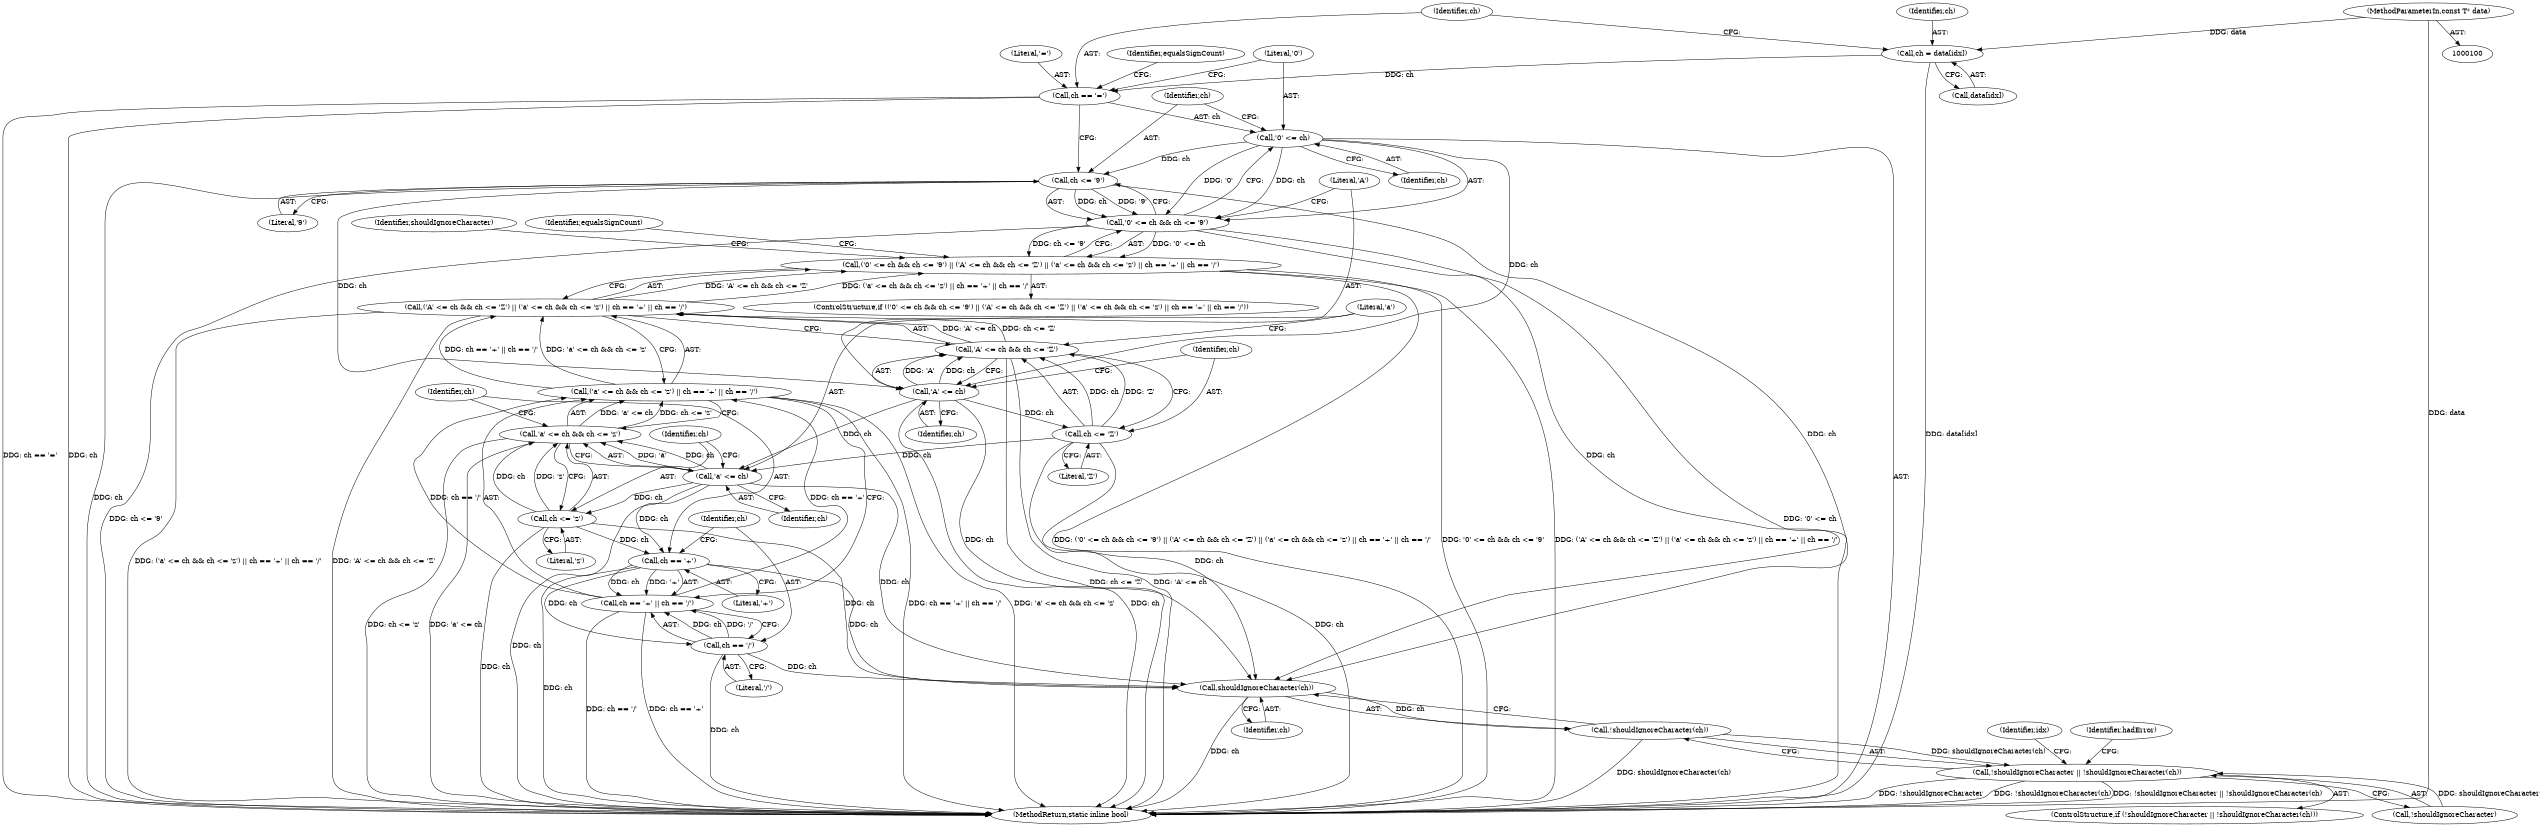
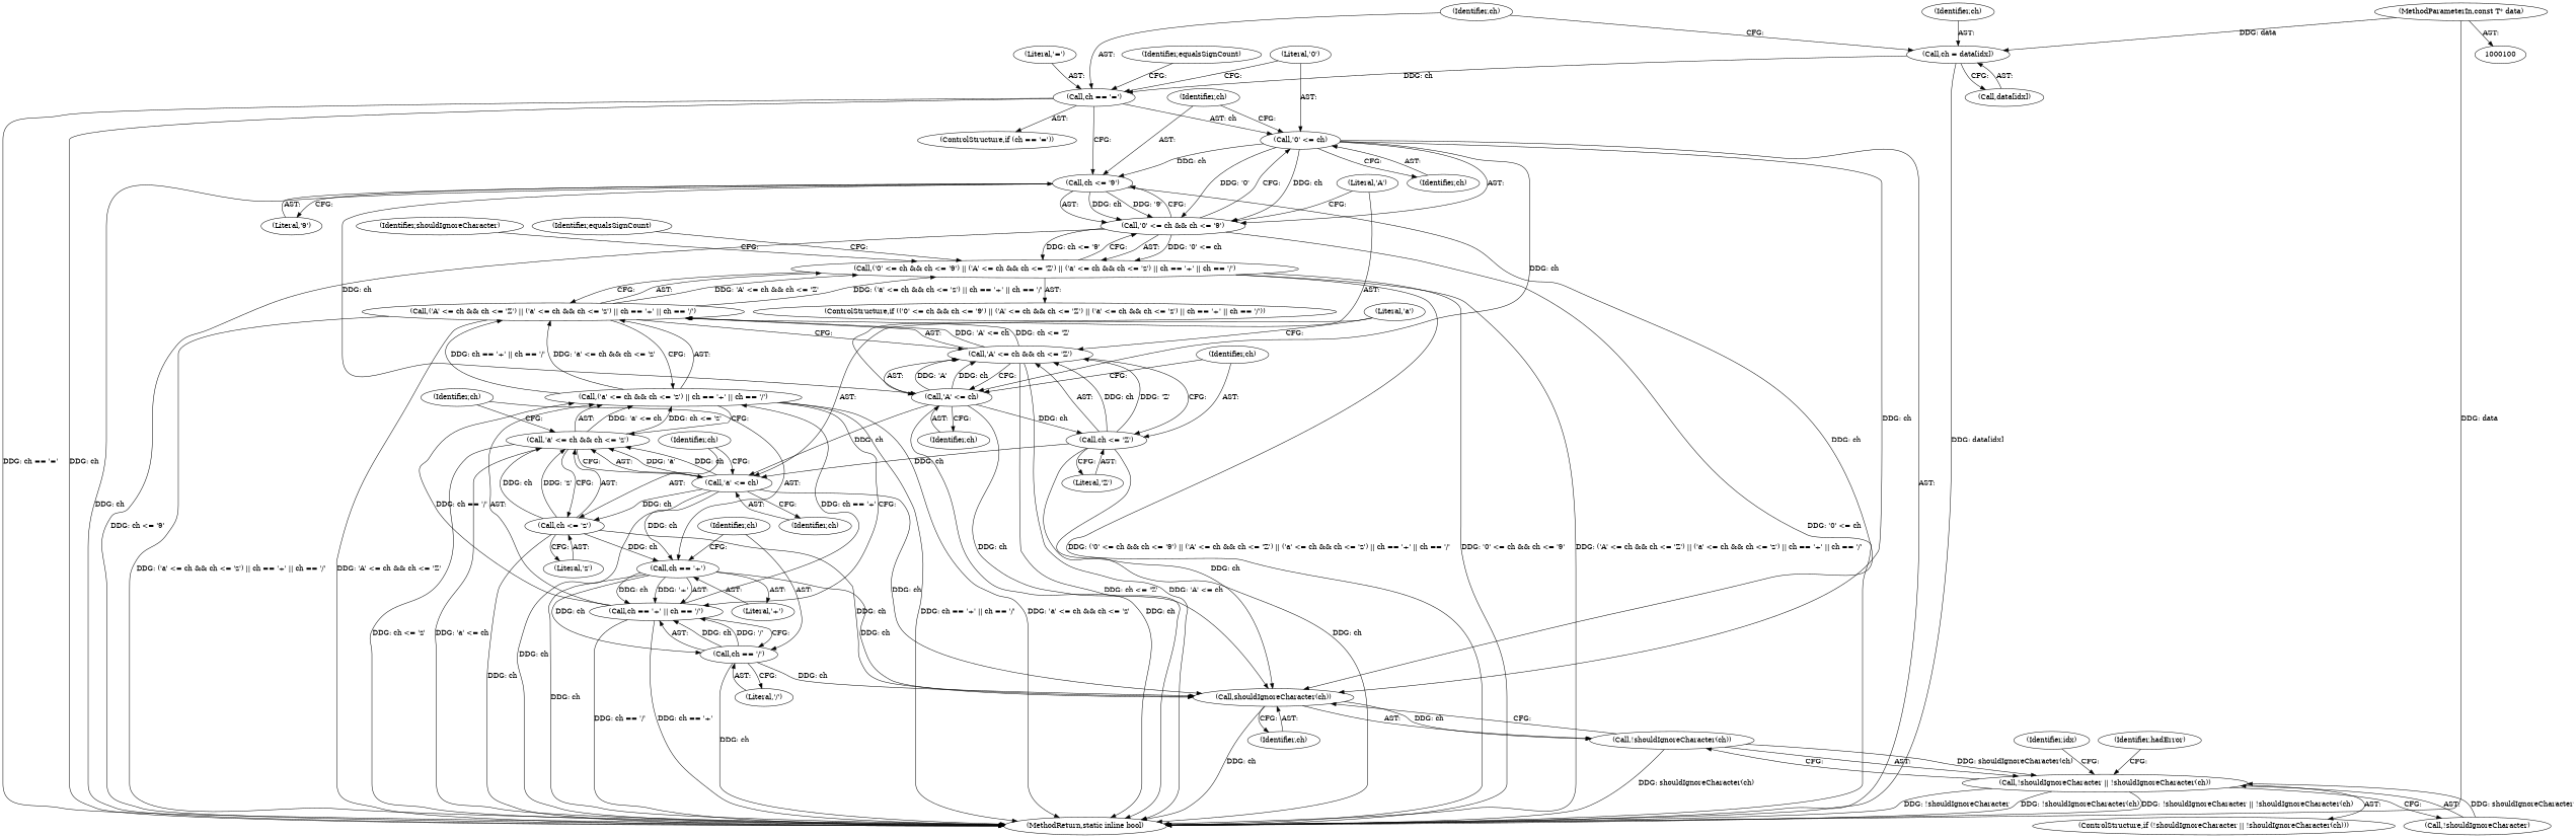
  digraph {
    n1 [label="(Call,ch = data[idx])"]
    n2 [label="(Call,ch == '=')"]
    n3 [label="(Call,data[idx])"]
    n4 [label="(MethodReturn,static inline bool)"]
    n5 [label="(Call,'0' <= ch)"]
+   n6 [label="(ControlStructure,if (ch == '='))"]
    n7 [label="(Call,ch <= '9')"]
    n8 [label="(MethodParameterIn,const T* data)"]
    1000100
    n10 [label="(Call,'0' <= ch && ch <= '9')"]
    n11 [label="(Call,'A' <= ch)"]
    n12 [label="(Call,shouldIgnoreCharacter(ch))"]
    n13 [label="(Identifier,ch)"]
    n14 [label="(Literal,'=')"]
    n15 [label="(Call,('0' <= ch && ch <= '9') || ('A' <= ch && ch <= 'Z') || ('a' <= ch && ch <= 'z') || ch == '+' || ch == '/')"]
    n16 [label="(Literal,'9')"]
    n17 [label="(Call,'A' <= ch && ch <= 'Z')"]
    n18 [label="(Call,ch <= 'Z')"]
    n19 [label="(Call,'a' <= ch)"]
    n20 [label="(Identifier,ch)"]
    n21 [label="(Call,!shouldIgnoreCharacter(ch))"]
    n22 [label="(Identifier,ch)"]
    n23 [label="(Call,('A' <= ch && ch <= 'Z') || ('a' <= ch && ch <= 'z') || ch == '+' || ch == '/')"]
    n24 [label="(ControlStructure,if (('0' <= ch && ch <= '9') || ('A' <= ch && ch <= 'Z') || ('a' <= ch && ch <= 'z') || ch == '+' || ch == '/'))"]
    n25 [label="(Call,('a' <= ch && ch <= 'z') || ch == '+' || ch == '/')"]
    n26 [label="(Literal,'Z')"]
    n27 [label="(Call,'a' <= ch && ch <= 'z')"]
    n28 [label="(Call,ch <= 'z')"]
    n29 [label="(Call,ch == '+')"]
    n30 [label="(Identifier,ch)"]
    n31 [label="(Call,ch == '+' || ch == '/')"]
    n32 [label="(Literal,'z')"]
    n33 [label="(Call,ch == '/')"]
    n34 [label="(Literal,'+')"]
    n35 [label="(Literal,'/')"]
    n36 [label="(Call,!shouldIgnoreCharacter || !shouldIgnoreCharacter(ch))"]
    n37 [label="(ControlStructure,if (!shouldIgnoreCharacter || !shouldIgnoreCharacter(ch)))"]
    n38 [label="(Call,!shouldIgnoreCharacter)"]
    n39 [label="(Literal,'0')"]
    n40 [label="(Identifier,hadError)"]
    n41 [label="(Identifier,ch)"]
    n42 [label="(Identifier,equalsSignCount)"]
    n43 [label="(Identifier,ch)"]
    n44 [label="(Identifier,idx)"]
    n45 [label="(Identifier,ch)"]
    n46 [label="(Identifier,shouldIgnoreCharacter)"]
    n47 [label="(Identifier,ch)"]
    n48 [label="(Literal,'a')"]
    n49 [label="(Literal,'A')"]
    n50 [label="(Identifier,ch)"]
    n51 [label="(Identifier,ch)"]
    n52 [label="(Identifier,ch)"]
    n53 [label="(Identifier,equalsSignCount)"]
    n1 -> n2 [label="DDG: ch"]
    n1 -> n3 [label="CFG: "]
    n1 -> n4 [label="DDG: data[idx]"]
    n2 -> n4 [label="DDG: ch == '='"]
    n2 -> n4 [label="DDG: ch"]
    n2 -> n5 [label="AST: ch"]
+   n2 -> n6 [label="AST: "]
    n2 -> n7 [label="CFG: "]
    n3 -> n1 [label="AST: "]
    n5 -> n4 [label="AST: "]
    n5 -> n7 [label="DDG: ch"]
    n5 -> n10 [label="AST: "]
    n5 -> n10 [label="DDG: '0'"]
    n5 -> n10 [label="DDG: ch"]
    n5 -> n11 [label="DDG: ch"]
-   n10 -> n12 [label="DDG: ch"]
+   n5 -> n12 [label="DDG: ch"]
    n5 -> n13 [label="CFG: "]
    n7 -> n4 [label="DDG: ch"]
    n7 -> n10 [label="AST: "]
    n7 -> n10 [label="DDG: ch"]
    n7 -> n10 [label="DDG: '9'"]
    n7 -> n11 [label="DDG: ch"]
    n7 -> n12 [label="DDG: ch"]
    n7 -> n16 [label="CFG: "]
    n8 -> n1 [label="DDG: data"]
    n8 -> n4 [label="DDG: data"]
    n8 -> 1000100 [label="AST: "]
    n10 -> n4 [label="DDG: '0' <= ch"]
    n10 -> n4 [label="DDG: ch <= '9'"]
    n10 -> n5 [label="CFG: "]
    n10 -> n7 [label="CFG: "]
    n10 -> n15 [label="AST: "]
    n10 -> n15 [label="DDG: '0' <= ch"]
    n10 -> n15 [label="DDG: ch <= '9'"]
    n11 -> n4 [label="DDG: ch"]
    n11 -> n12 [label="DDG: ch"]
    n11 -> n17 [label="AST: "]
    n11 -> n17 [label="DDG: 'A'"]
    n11 -> n17 [label="DDG: ch"]
    n11 -> n18 [label="DDG: ch"]
    n11 -> n19 [label="DDG: ch"]
    n11 -> n20 [label="CFG: "]
    n12 -> n4 [label="DDG: ch"]
    n12 -> n21 [label="AST: "]
    n12 -> n21 [label="DDG: ch"]
    n12 -> n22 [label="CFG: "]
    n13 -> n5 [label="AST: "]
    n14 -> n2 [label="AST: "]
    n15 -> n4 [label="DDG: ('0' <= ch && ch <= '9') || ('A' <= ch && ch <= 'Z') || ('a' <= ch && ch <= 'z') || ch == '+' || ch == '/'"]
    n15 -> n4 [label="DDG: '0' <= ch && ch <= '9'"]
    n15 -> n4 [label="DDG: ('A' <= ch && ch <= 'Z') || ('a' <= ch && ch <= 'z') || ch == '+' || ch == '/'"]
    n15 -> n10 [label="CFG: "]
    n15 -> n23 [label="CFG: "]
    n15 -> n24 [label="AST: "]
    n16 -> n7 [label="AST: "]
    n17 -> n4 [label="DDG: ch <= 'Z'"]
    n17 -> n4 [label="DDG: 'A' <= ch"]
    n17 -> n11 [label="CFG: "]
    n17 -> n18 [label="CFG: "]
    n17 -> n23 [label="AST: "]
    n17 -> n23 [label="DDG: 'A' <= ch"]
    n17 -> n23 [label="DDG: ch <= 'Z'"]
    n18 -> n4 [label="DDG: ch"]
    n18 -> n12 [label="DDG: ch"]
    n18 -> n17 [label="AST: "]
    n18 -> n17 [label="DDG: ch"]
    n18 -> n17 [label="DDG: 'Z'"]
    n18 -> n19 [label="DDG: ch"]
    n18 -> n26 [label="CFG: "]
    n19 -> n4 [label="DDG: ch"]
    n19 -> n12 [label="DDG: ch"]
    n19 -> n27 [label="AST: "]
    n19 -> n27 [label="DDG: 'a'"]
    n19 -> n27 [label="DDG: ch"]
    n19 -> n28 [label="DDG: ch"]
    n19 -> n29 [label="DDG: ch"]
    n19 -> n30 [label="CFG: "]
    n20 -> n11 [label="AST: "]
    n21 -> n4 [label="DDG: shouldIgnoreCharacter(ch)"]
    n21 -> n12 [label="CFG: "]
    n21 -> n36 [label="AST: "]
    n21 -> n36 [label="DDG: shouldIgnoreCharacter(ch)"]
    n22 -> n12 [label="AST: "]
    n23 -> n4 [label="DDG: ('a' <= ch && ch <= 'z') || ch == '+' || ch == '/'"]
    n23 -> n4 [label="DDG: 'A' <= ch && ch <= 'Z'"]
    n23 -> n15 [label="AST: "]
    n23 -> n15 [label="DDG: 'A' <= ch && ch <= 'Z'"]
    n23 -> n15 [label="DDG: ('a' <= ch && ch <= 'z') || ch == '+' || ch == '/'"]
    n23 -> n17 [label="CFG: "]
    n23 -> n25 [label="CFG: "]
    n25 -> n4 [label="DDG: ch == '+' || ch == '/'"]
    n25 -> n4 [label="DDG: 'a' <= ch && ch <= 'z'"]
    n25 -> n23 [label="AST: "]
    n25 -> n23 [label="DDG: 'a' <= ch && ch <= 'z'"]
    n25 -> n23 [label="DDG: ch == '+' || ch == '/'"]
    n25 -> n27 [label="CFG: "]
    n25 -> n31 [label="CFG: "]
    n26 -> n18 [label="AST: "]
    n27 -> n4 [label="DDG: ch <= 'z'"]
    n27 -> n4 [label="DDG: 'a' <= ch"]
    n27 -> n19 [label="CFG: "]
    n27 -> n25 [label="AST: "]
    n27 -> n25 [label="DDG: 'a' <= ch"]
    n27 -> n25 [label="DDG: ch <= 'z'"]
    n27 -> n28 [label="CFG: "]
    n28 -> n4 [label="DDG: ch"]
    n28 -> n12 [label="DDG: ch"]
    n28 -> n27 [label="AST: "]
    n28 -> n27 [label="DDG: ch"]
    n28 -> n27 [label="DDG: 'z'"]
    n28 -> n29 [label="DDG: ch"]
    n28 -> n32 [label="CFG: "]
    n29 -> n4 [label="DDG: ch"]
    n29 -> n12 [label="DDG: ch"]
    n29 -> n31 [label="AST: "]
    n29 -> n31 [label="DDG: ch"]
    n29 -> n31 [label="DDG: '+'"]
    n29 -> n33 [label="DDG: ch"]
-   n29 -> n34 [label="CFG: "]
+   n29 -> n34 [label="AST: "]
    n30 -> n19 [label="AST: "]
    n31 -> n4 [label="DDG: ch == '/'"]
    n31 -> n4 [label="DDG: ch == '+'"]
    n31 -> n25 [label="AST: "]
    n31 -> n25 [label="DDG: ch == '+'"]
    n31 -> n25 [label="DDG: ch == '/'"]
    n31 -> n33 [label="CFG: "]
    n32 -> n28 [label="AST: "]
    n33 -> n4 [label="DDG: ch"]
    n33 -> n12 [label="DDG: ch"]
    n33 -> n31 [label="AST: "]
    n33 -> n31 [label="DDG: ch"]
    n33 -> n31 [label="DDG: '/'"]
    n33 -> n35 [label="CFG: "]
    n34 -> n29 [label="AST: "]
    n35 -> n33 [label="AST: "]
    n36 -> n4 [label="DDG: !shouldIgnoreCharacter"]
    n36 -> n4 [label="DDG: !shouldIgnoreCharacter(ch)"]
    n36 -> n4 [label="DDG: !shouldIgnoreCharacter || !shouldIgnoreCharacter(ch)"]
    n36 -> n21 [label="CFG: "]
    n36 -> n37 [label="AST: "]
    n36 -> n38 [label="CFG: "]
    n38 -> n36 [label="AST: "]
    n38 -> n36 [label="DDG: shouldIgnoreCharacter"]
    n39 -> n2 [label="CFG: "]
    n39 -> n5 [label="AST: "]
    n40 -> n36 [label="CFG: "]
    n41 -> n5 [label="CFG: "]
    n41 -> n7 [label="AST: "]
    n42 -> n2 [label="CFG: "]
    n43 -> n1 [label="AST: "]
    n44 -> n36 [label="CFG: "]
    n45 -> n29 [label="CFG: "]
    n45 -> n33 [label="AST: "]
    n46 -> n15 [label="CFG: "]
    n47 -> n19 [label="CFG: "]
    n47 -> n28 [label="AST: "]
    n48 -> n17 [label="CFG: "]
    n48 -> n19 [label="AST: "]
    n49 -> n10 [label="CFG: "]
    n49 -> n11 [label="AST: "]
    n50 -> n27 [label="CFG: "]
    n50 -> n29 [label="AST: "]
    n51 -> n11 [label="CFG: "]
    n51 -> n18 [label="AST: "]
    n52 -> n1 [label="CFG: "]
    n52 -> n2 [label="AST: "]
    n53 -> n15 [label="CFG: "]
  }
